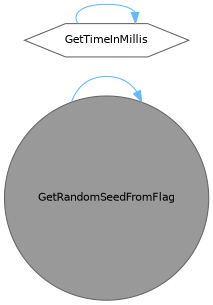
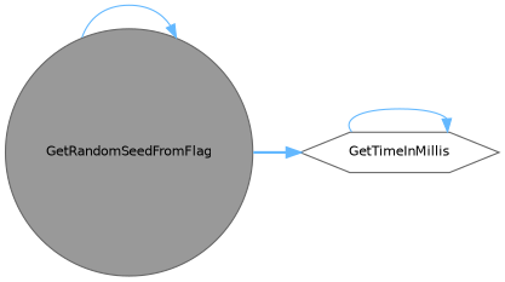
  digraph {
    rankdir=LR
    node [fontname=Helvetica fontsize=10 style=filled]
    edge [color=steelblue1 fontname=Helvetica fontsize=10 labelfontname=Helvetica labelfontsize=10 style=solid]
    n1 [color=gray40 fillcolor=grey60 fontcolor=black height=0.2 label=GetRandomSeedFromFlag shape=circle width=0.4]
    n2 [color=grey40 fillcolor=white height=0.2 label=GetTimeInMillis shape=hexagon width=0.4]
    n1 -> n1
+   n1 -> n2 [style=bold]
    n2 -> n2
  }
